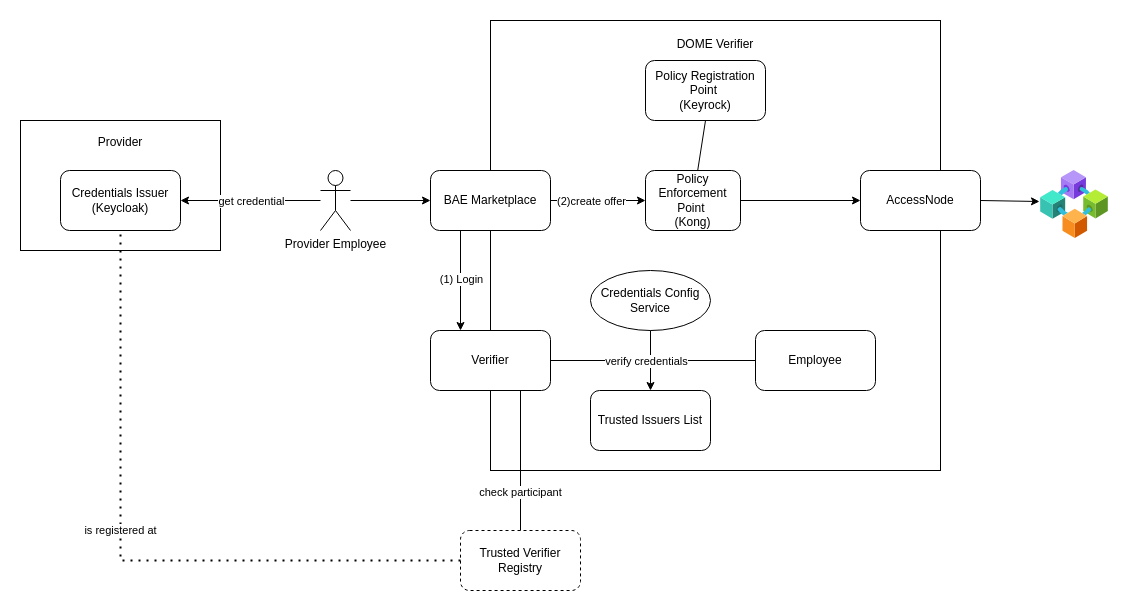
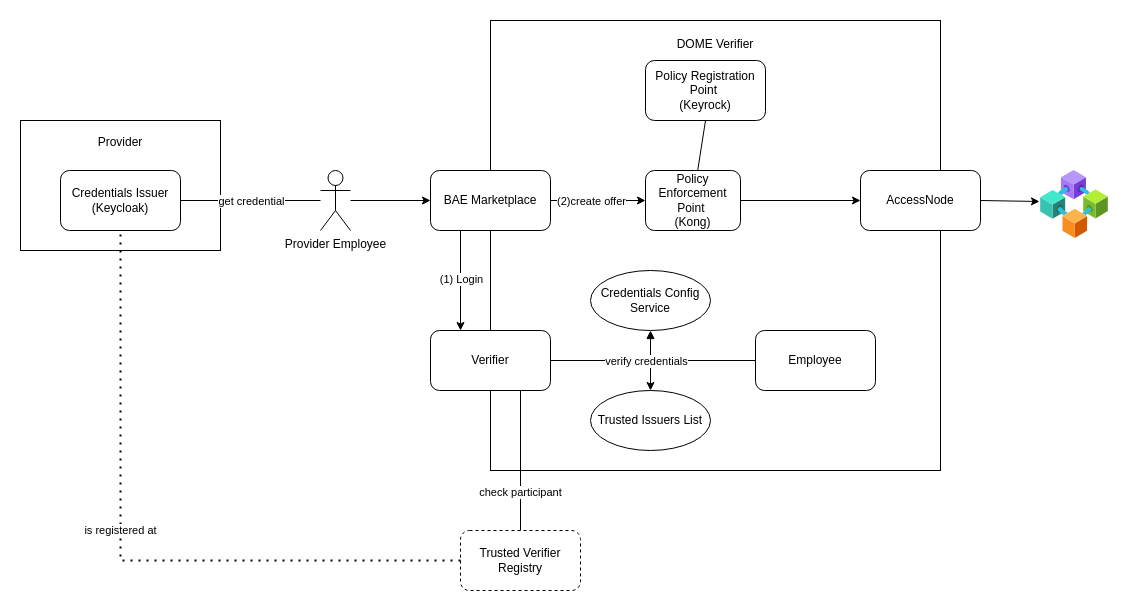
  <mxCell id="0" />
  <mxCell id="1" parent="0" />
  <mxCell id="2" value="&lt;div&gt;DOME Verifier&lt;/div&gt;&lt;div&gt;&lt;br&gt;&lt;/div&gt;&lt;div&gt;&lt;br&gt;&lt;/div&gt;&lt;div&gt;&lt;br&gt;&lt;/div&gt;&lt;div&gt;&lt;br&gt;&lt;/div&gt;&lt;div&gt;&lt;br&gt;&lt;/div&gt;&lt;div&gt;&lt;br&gt;&lt;/div&gt;&lt;div&gt;&lt;br&gt;&lt;/div&gt;&lt;div&gt;&lt;br&gt;&lt;/div&gt;&lt;div&gt;&lt;br&gt;&lt;/div&gt;&lt;div&gt;&lt;br&gt;&lt;/div&gt;&lt;div&gt;&lt;br&gt;&lt;/div&gt;&lt;div&gt;&lt;br&gt;&lt;/div&gt;&lt;div&gt;&lt;br&gt;&lt;/div&gt;&lt;div&gt;&lt;br&gt;&lt;/div&gt;&lt;div&gt;&lt;br&gt;&lt;/div&gt;&lt;div&gt;&lt;br&gt;&lt;/div&gt;&lt;div&gt;&lt;br&gt;&lt;/div&gt;&lt;div&gt;&lt;br&gt;&lt;/div&gt;&lt;div&gt;&lt;br&gt;&lt;/div&gt;&lt;div&gt;&lt;br&gt;&lt;/div&gt;&lt;div&gt;&lt;br&gt;&lt;/div&gt;&lt;div&gt;&lt;br&gt;&lt;/div&gt;&lt;div&gt;&lt;br&gt;&lt;/div&gt;&lt;div&gt;&lt;br&gt;&lt;/div&gt;&lt;div&gt;&lt;br&gt;&lt;/div&gt;&lt;div&gt;&lt;br&gt;&lt;/div&gt;&lt;div&gt;&lt;br&gt;&lt;/div&gt;&lt;div&gt;&lt;br&gt;&lt;/div&gt;" style="whiteSpace=wrap;html=1;aspect=fixed;" vertex="1" parent="1"><mxGeometry x="490" y="20" width="450" height="450" as="geometry" /></mxCell>
  <mxCell id="3" value="BAE Marketplace" style="rounded=1;whiteSpace=wrap;html=1;" vertex="1" parent="1"><mxGeometry x="430" y="170" width="120" height="60" as="geometry" /></mxCell>
  <mxCell id="4" value="AccessNode" style="rounded=1;whiteSpace=wrap;html=1;" vertex="1" parent="1"><mxGeometry x="860" y="170" width="120" height="60" as="geometry" /></mxCell>
  <mxCell id="5" value="Verifier" style="rounded=1;whiteSpace=wrap;html=1;" vertex="1" parent="1"><mxGeometry x="430" y="330" width="120" height="60" as="geometry" /></mxCell>
  <mxCell id="6" value="Credentials Config Service" style="ellipse;whiteSpace=wrap;html=1;" vertex="1" parent="1"><mxGeometry x="590" y="270" width="120" height="60" as="geometry" /></mxCell>
  <mxCell id="7" value="&lt;div&gt;Policy Registration Point&amp;nbsp;&lt;/div&gt;&lt;div&gt;(Keyrock)&lt;/div&gt;" style="rounded=1;whiteSpace=wrap;html=1;" vertex="1" parent="1"><mxGeometry x="645" y="60" width="120" height="60" as="geometry" /></mxCell>
  <mxCell id="8" value="&lt;div&gt;Policy Enforcement Point&amp;nbsp;&lt;/div&gt;&lt;div&gt;(Kong)&lt;/div&gt;" style="rounded=1;whiteSpace=wrap;html=1;" vertex="1" parent="1"><mxGeometry x="645" y="170" width="95" height="60" as="geometry" /></mxCell>
- <mxCell id="9" value="Trusted Issuers List" style="rounded=1;whiteSpace=wrap;html=1;" vertex="1" parent="1"><mxGeometry x="590" y="390" width="120" height="60" as="geometry" /></mxCell>
+ <mxCell id="9" value="Trusted Issuers List" style="ellipse;whiteSpace=wrap;html=1;" vertex="1" parent="1"><mxGeometry x="590" y="390" width="120" height="60" as="geometry" /></mxCell>
  <mxCell id="10" value="Employee" style="rounded=1;whiteSpace=wrap;html=1;" vertex="1" parent="1"><mxGeometry x="755" y="330" width="120" height="60" as="geometry" /></mxCell>
  <mxCell id="11" value="" style="image;aspect=fixed;html=1;points=[];align=center;fontSize=12;image=img/lib/azure2/blockchain/Consortium.svg;" vertex="1" parent="1"><mxGeometry x="1040" y="170" width="68" height="68" as="geometry" /></mxCell>
  <mxCell id="12" value="" style="endArrow=none;html=1;rounded=0;entryX=1;entryY=0.5;entryDx=0;entryDy=0;" edge="1" parent="1" source="10" target="5"><mxGeometry width="50" height="50" relative="1" as="geometry"><mxPoint x="520" y="540" as="sourcePoint" /><mxPoint x="570" y="490" as="targetPoint" /></mxGeometry></mxCell>
- <mxCell id="13" value="" style="endArrow=none;html=1;rounded=0;entryX=0.5;entryY=1;entryDx=0;entryDy=0;exitX=1;exitY=0.5;exitDx=0;exitDy=0;" edge="1" parent="1" source="5" target="6"><mxGeometry width="50" height="50" relative="1" as="geometry"><mxPoint x="550" y="360" as="sourcePoint" /><mxPoint x="670" y="330" as="targetPoint" /><Array as="points"><mxPoint x="650" y="360" /></Array></mxGeometry></mxCell>
+ <mxCell id="13" value="" style="endArrow=block;html=1;rounded=0;entryX=0.5;entryY=1;entryDx=0;entryDy=0;exitX=1;exitY=0.5;exitDx=0;exitDy=0;" edge="1" parent="1" source="5" target="6"><mxGeometry width="50" height="50" relative="1" as="geometry"><mxPoint x="550" y="360" as="sourcePoint" /><mxPoint x="670" y="330" as="targetPoint" /><Array as="points"><mxPoint x="650" y="360" /></Array></mxGeometry></mxCell>
  <mxCell id="14" value="" style="endArrow=classic;html=1;rounded=0;exitX=1;exitY=0.5;exitDx=0;exitDy=0;entryX=0.5;entryY=0;entryDx=0;entryDy=0;" edge="1" parent="1" source="5" target="9"><mxGeometry width="50" height="50" relative="1" as="geometry"><mxPoint x="630" y="570" as="sourcePoint" /><mxPoint x="680" y="520" as="targetPoint" /><Array as="points"><mxPoint x="650" y="360" /></Array></mxGeometry></mxCell>
  <mxCell id="15" value="verify credentials" style="edgeLabel;html=1;align=center;verticalAlign=middle;resizable=0;points=[];" vertex="1" connectable="0" parent="14"><mxGeometry x="0.292" y="2" relative="1" as="geometry"><mxPoint x="11" y="2" as="offset" /></mxGeometry></mxCell>
  <mxCell id="16" value="Trusted Verifier Registry" style="rounded=1;whiteSpace=wrap;html=1;dashed=1;" vertex="1" parent="1"><mxGeometry x="460" y="530" width="120" height="60" as="geometry" /></mxCell>
  <mxCell id="17" value="" style="endArrow=none;html=1;rounded=0;entryX=0.75;entryY=1;entryDx=0;entryDy=0;exitX=0.5;exitY=0;exitDx=0;exitDy=0;" edge="1" parent="1" source="16" target="5"><mxGeometry width="50" height="50" relative="1" as="geometry"><mxPoint x="340" y="510" as="sourcePoint" /><mxPoint x="390" y="460" as="targetPoint" /></mxGeometry></mxCell>
  <mxCell id="18" value="check participant" style="edgeLabel;html=1;align=center;verticalAlign=middle;resizable=0;points=[];" vertex="1" connectable="0" parent="17"><mxGeometry x="-0.45" y="1" relative="1" as="geometry"><mxPoint as="offset" /></mxGeometry></mxCell>
  <mxCell id="19" value="" style="endArrow=classic;html=1;rounded=0;entryX=0;entryY=0.5;entryDx=0;entryDy=0;exitX=1;exitY=0.5;exitDx=0;exitDy=0;" edge="1" parent="1" source="3" target="8"><mxGeometry width="50" height="50" relative="1" as="geometry"><mxPoint x="160" y="230" as="sourcePoint" /><mxPoint x="210" y="180" as="targetPoint" /></mxGeometry></mxCell>
  <mxCell id="20" value="(2)create offer" style="edgeLabel;html=1;align=center;verticalAlign=middle;resizable=0;points=[];" vertex="1" connectable="0" parent="19"><mxGeometry x="-0.158" y="-2" relative="1" as="geometry"><mxPoint y="-2" as="offset" /></mxGeometry></mxCell>
  <mxCell id="21" value="" style="endArrow=classic;html=1;rounded=0;entryX=0;entryY=0.5;entryDx=0;entryDy=0;exitX=1;exitY=0.5;exitDx=0;exitDy=0;" edge="1" parent="1" source="8" target="4"><mxGeometry width="50" height="50" relative="1" as="geometry"><mxPoint x="300" y="270" as="sourcePoint" /><mxPoint x="350" y="220" as="targetPoint" /></mxGeometry></mxCell>
  <mxCell id="22" value="" style="endArrow=none;html=1;rounded=0;entryX=0.5;entryY=1;entryDx=0;entryDy=0;" edge="1" parent="1" source="8" target="7"><mxGeometry width="50" height="50" relative="1" as="geometry"><mxPoint x="260" y="260" as="sourcePoint" /><mxPoint x="310" y="210" as="targetPoint" /></mxGeometry></mxCell>
  <mxCell id="23" value="" style="endArrow=classic;html=1;rounded=0;exitX=0.25;exitY=1;exitDx=0;exitDy=0;entryX=0.25;entryY=0;entryDx=0;entryDy=0;" edge="1" parent="1" source="3" target="5"><mxGeometry width="50" height="50" relative="1" as="geometry"><mxPoint x="230" y="360" as="sourcePoint" /><mxPoint x="280" y="310" as="targetPoint" /></mxGeometry></mxCell>
  <mxCell id="24" value="(1) Login" style="edgeLabel;html=1;align=center;verticalAlign=middle;resizable=0;points=[];" vertex="1" connectable="0" parent="23"><mxGeometry x="-0.05" relative="1" as="geometry"><mxPoint as="offset" /></mxGeometry></mxCell>
  <mxCell id="25" value="Provider Employee" style="shape=umlActor;verticalLabelPosition=bottom;verticalAlign=top;html=1;outlineConnect=0;" vertex="1" parent="1"><mxGeometry x="320" y="170" width="30" height="60" as="geometry" /></mxCell>
  <mxCell id="26" value="" style="endArrow=classic;html=1;rounded=0;entryX=0;entryY=0.5;entryDx=0;entryDy=0;" edge="1" parent="1" source="25" target="3"><mxGeometry width="50" height="50" relative="1" as="geometry"><mxPoint x="310" y="190" as="sourcePoint" /><mxPoint x="240" y="340" as="targetPoint" /></mxGeometry></mxCell>
  <mxCell id="27" value="" style="group" vertex="1" connectable="0" parent="1"><mxGeometry x="20" y="120" width="200" height="130" as="geometry" /></mxCell>
  <mxCell id="28" value="" style="group" vertex="1" connectable="0" parent="27"><mxGeometry width="200" height="130" as="geometry" /></mxCell>
  <mxCell id="29" value="&lt;div&gt;Provider&lt;/div&gt;&lt;div&gt;&lt;br&gt;&lt;/div&gt;&lt;div&gt;&lt;br&gt;&lt;/div&gt;&lt;div&gt;&lt;br&gt;&lt;/div&gt;&lt;div&gt;&lt;br&gt;&lt;/div&gt;&lt;div&gt;&lt;br&gt;&lt;/div&gt;&lt;div&gt;&lt;br&gt;&lt;/div&gt;" style="rounded=0;whiteSpace=wrap;html=1;" vertex="1" parent="28"><mxGeometry width="200" height="130" as="geometry" /></mxCell>
  <mxCell id="30" value="&lt;div&gt;Credentials Issuer&lt;/div&gt;&lt;div&gt;(Keycloak)&lt;br&gt;&lt;/div&gt;" style="rounded=1;whiteSpace=wrap;html=1;" vertex="1" parent="28"><mxGeometry x="40" y="50" width="120" height="60" as="geometry" /></mxCell>
- <mxCell id="31" value="" style="endArrow=classic;html=1;rounded=0;entryX=1;entryY=0.5;entryDx=0;entryDy=0;" edge="1" parent="1" source="25" target="30"><mxGeometry width="50" height="50" relative="1" as="geometry"><mxPoint x="240" y="200" as="sourcePoint" /><mxPoint x="180" y="320" as="targetPoint" /></mxGeometry></mxCell>
+ <mxCell id="31" value="" style="endArrow=none;html=1;rounded=0;entryX=1;entryY=0.5;entryDx=0;entryDy=0;" edge="1" parent="1" source="25" target="30"><mxGeometry width="50" height="50" relative="1" as="geometry"><mxPoint x="240" y="200" as="sourcePoint" /><mxPoint x="180" y="320" as="targetPoint" /></mxGeometry></mxCell>
  <mxCell id="32" value="get credential" style="edgeLabel;html=1;align=center;verticalAlign=middle;resizable=0;points=[];" vertex="1" connectable="0" parent="31"><mxGeometry x="0.129" y="1" relative="1" as="geometry"><mxPoint x="9" y="-1" as="offset" /></mxGeometry></mxCell>
  <mxCell id="33" value="" style="endArrow=classic;html=1;rounded=0;exitX=1;exitY=0.5;exitDx=0;exitDy=0;entryX=-0.015;entryY=0.456;entryDx=0;entryDy=0;entryPerimeter=0;" edge="1" parent="1" source="4" target="11"><mxGeometry width="50" height="50" relative="1" as="geometry"><mxPoint x="1050" y="340" as="sourcePoint" /><mxPoint x="1100" y="290" as="targetPoint" /></mxGeometry></mxCell>
  <mxCell id="34" value="is registered at" style="endArrow=none;dashed=1;html=1;dashPattern=1 3;strokeWidth=2;rounded=0;entryX=0.5;entryY=1;entryDx=0;entryDy=0;exitX=0;exitY=0.5;exitDx=0;exitDy=0;" edge="1" parent="1" source="16" target="30"><mxGeometry x="0.104" width="50" height="50" relative="1" as="geometry"><mxPoint x="140" y="380" as="sourcePoint" /><mxPoint x="190" y="330" as="targetPoint" /><Array as="points"><mxPoint x="120" y="560" /></Array><mxPoint as="offset" /></mxGeometry></mxCell>
